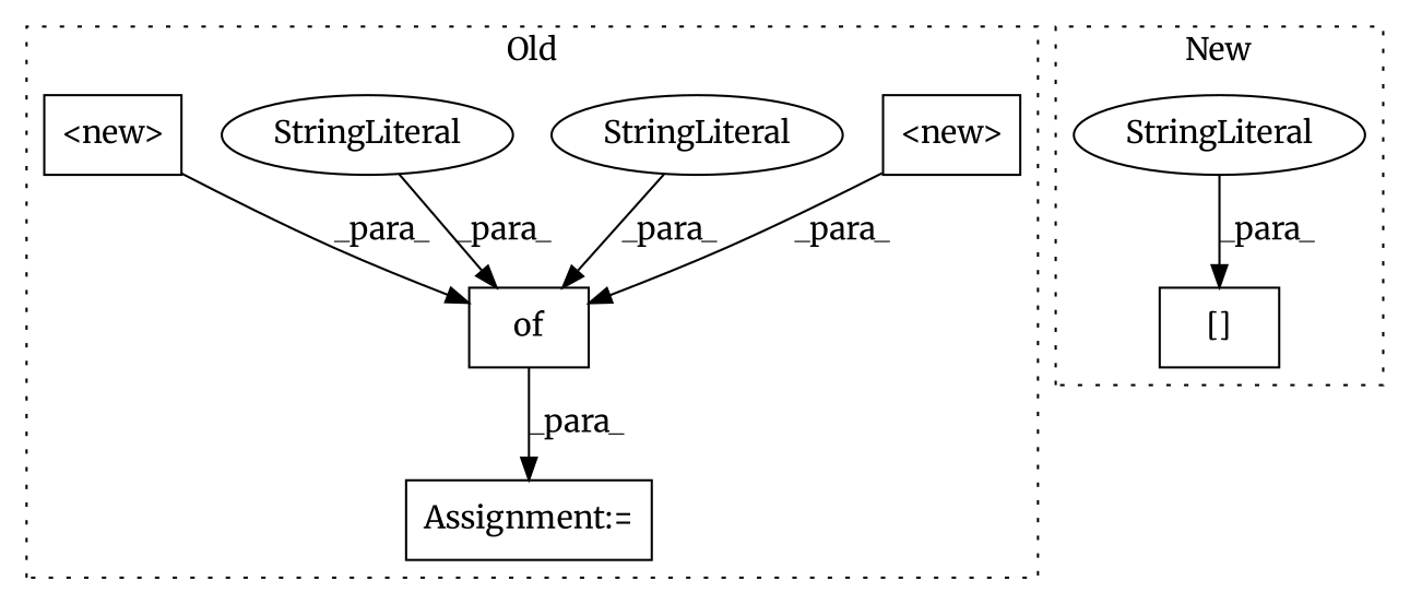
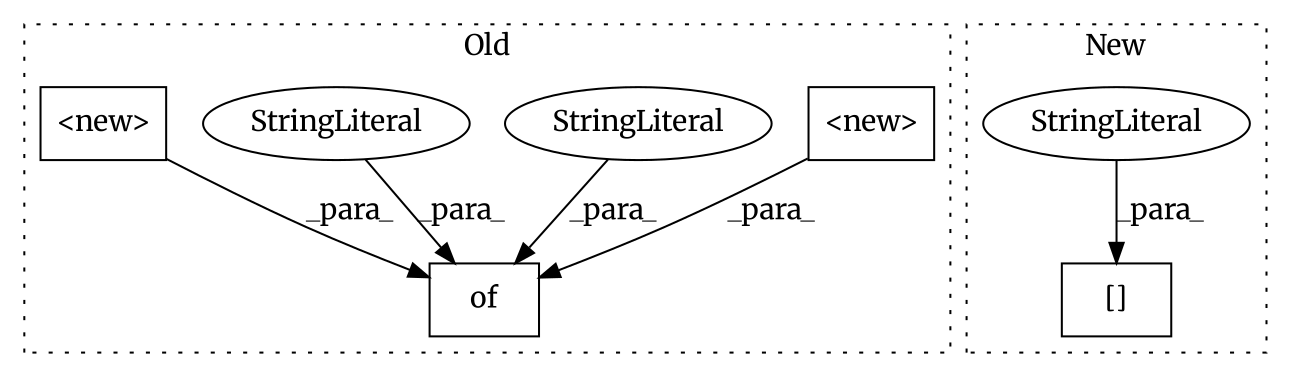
  digraph {
    fontname=Merriweather
    node [a=45 l=12 s=269 shape=box fontname=Merriweather]
    edge [fontname=Merriweather]
    n1 [a=14 l=22 label="<new>" s=283]
    n2 [a=32 l="3,1" label=of s="274,348"]
    n3 [l=5 label=StringLiteral s=277 shape=ellipse]
    n4 [label=StringLiteral s=306 shape=ellipse]
    n5 [a=14 l=29 label="<new>" s=319]
-   n6 [a=7 l=1 label="Assignment:="]
    n7 [a=2 l="9,1" label="[]" s="260,281"]
    n8 [label=StringLiteral shape=ellipse]
    subgraph cluster_1 {
      label=Old
      style=dotted
      n1
      n2
      n3
      n4
      n5
-     n6
    }
    subgraph cluster_2 {
      label=New
      style=dotted
      n7
      n8
    }
    n1 -> n2 [label=_para_]
-   n2 -> n6 [label=_para_]
    n3 -> n2 [label=_para_]
    n4 -> n2 [label=_para_]
    n5 -> n2 [label=_para_]
    n8 -> n7 [label=_para_]
  }
